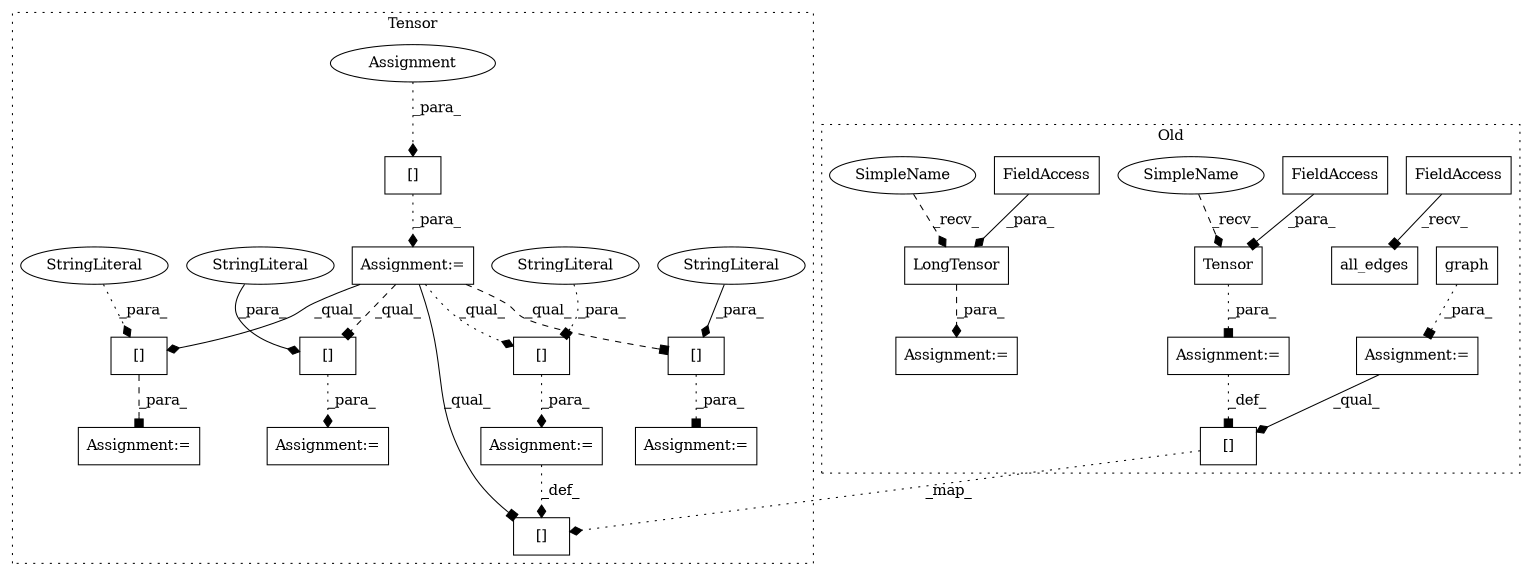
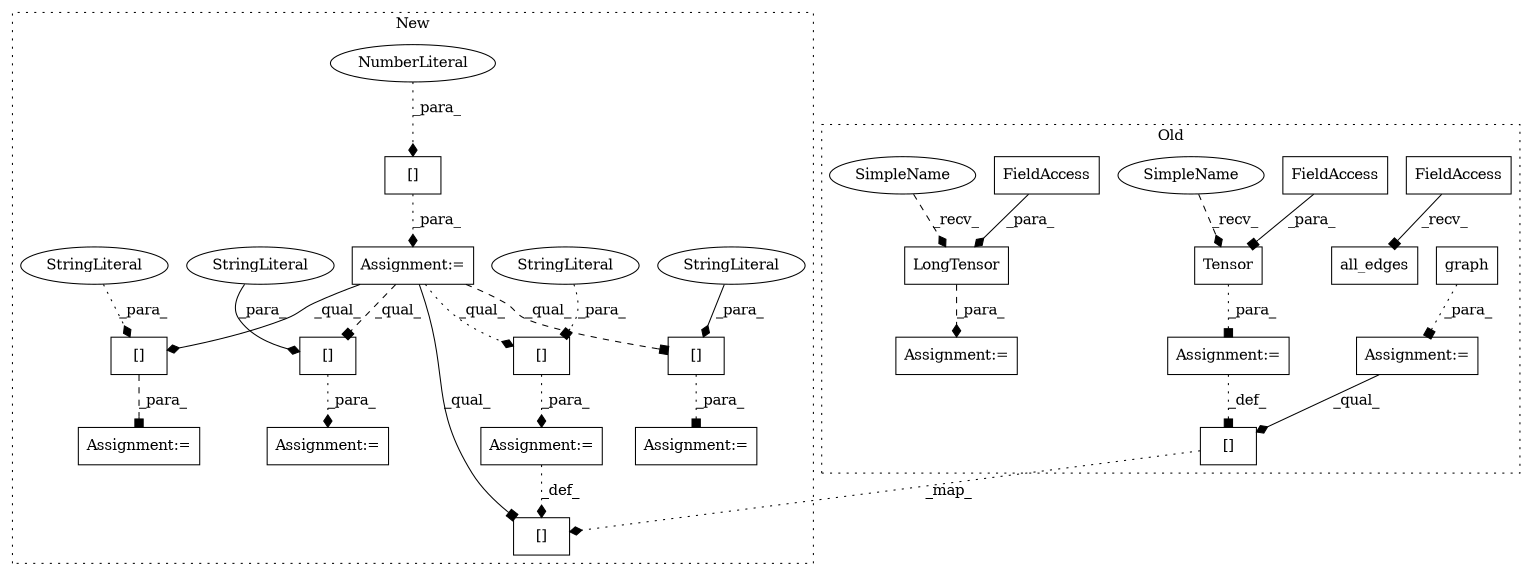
  digraph {
    node [a=7 l=1 shape=box]
    edge [arrowhead=diamond style=dotted]
    n1 [a=32 l="6,1" label="graph" s="13654,13682"]
    n2 [a=2 l="8,1" label="[]" s="13689,13707"]
    n3 [a=32 l=11 label=all_edges s=13671]
    n4 [a=32 l="7,1" label=Tensor s="13516,13536"]
    n5 [a=22 l=13 label=FieldAccess s=13523]
    n6 [a=22 l=10 label=FieldAccess s=13660]
    n7 [a=32 l="11,1" label=LongTensor s="13588,13610"]
    n8 [a=22 l=11 label=FieldAccess s=13599]
    n9 [label="Assignment:=" s=13581]
    n10 [label="Assignment:=" s=13649]
    n11 [label="Assignment:=" s=13509]
    n12 [a=42 l=5 label=SimpleName s=13510 shape=ellipse]
    n13 [a=42 l=5 label=SimpleName s=13582 shape=ellipse]
    n14 [a=2 l="8,1" label="[]" s="13564,13582"]
    n15 [a=45 l=10 label=StringLiteral s=13572 shape=ellipse]
    n16 [label="Assignment:=" s=13412]
    n17 [label="Assignment:=" s=13527]
    n18 [a=2 l="8,1" label="[]" s="13589,13607"]
    n19 [label="Assignment:=" s=13563]
    n20 [a=2 l="8,1" label="[]" s="13528,13548"]
    n21 [label="Assignment:=" s=13494]
    n22 [a=2 l="5,1" label="[]" s="13413,13419"]
-   n23 [a=34 label=Assignment s=13418 shape=ellipse]
+   n23 [a=34 label=NumberLiteral s=13418 shape=ellipse]
    n24 [a=2 l="8,1" label="[]" s="13435,13449"]
    n25 [a=45 l=6 label=StringLiteral s=13443 shape=ellipse]
    n26 [a=2 l="8,1" label="[]" s="13495,13510"]
    n27 [label="Assignment:=" s=13434]
    n28 [a=45 l=12 label=StringLiteral s=13536 shape=ellipse]
    n29 [a=45 l=7 label=StringLiteral s=13503 shape=ellipse]
    subgraph cluster_1 {
      label=Old
      style=dotted
      n1
      n2
      n3
      n4
      n5
      n6
      n7
      n8
      n9
      n10
      n11
      n12
      n13
    }
    subgraph cluster_2 {
-     label=Tensor
+     label=New
      style=dotted
      n14
      n15
      n16
      n17
      n18
      n19
      n20
      n21
      n22
      n23
      n24
      n25
      n26
      n27
      n28
      n29
    }
    n1 -> n10 [arrowhead=box label=_para_]
    n2 -> n18 [label=_map_]
    n4 -> n11 [arrowhead=box label=_para_]
    n5 -> n4 [arrowhead=box label=_para_ style=solid]
    n6 -> n3 [arrowhead=box label=_recv_ style=solid]
    n7 -> n9 [label=_para_ style=dashed]
    n8 -> n7 [label=_para_ style=solid]
    n10 -> n2 [label=_qual_ style=solid]
    n11 -> n2 [arrowhead=box label=_def_]
    n12 -> n4 [label=_recv_ style=dashed]
    n13 -> n7 [label=_recv_ style=dashed]
    n14 -> n19 [arrowhead=box label=_para_]
    n15 -> n14 [label=_para_ style=solid]
    n16 -> n14 [arrowhead=box label=_qual_ style=dashed]
    n16 -> n18 [arrowhead=box label=_qual_ style=solid]
    n16 -> n20 [label=_qual_ style=solid]
    n16 -> n24 [label=_qual_]
    n16 -> n26 [arrowhead=box label=_qual_ style=dashed]
    n20 -> n17 [arrowhead=box label=_para_ style=dashed]
    n22 -> n16 [label=_para_]
    n23 -> n22 [label=_para_]
    n24 -> n27 [label=_para_]
    n25 -> n24 [arrowhead=box label=_para_]
    n26 -> n21 [label=_para_]
    n27 -> n18 [label=_def_]
    n28 -> n20 [label=_para_]
    n29 -> n26 [label=_para_ style=solid]
  }
